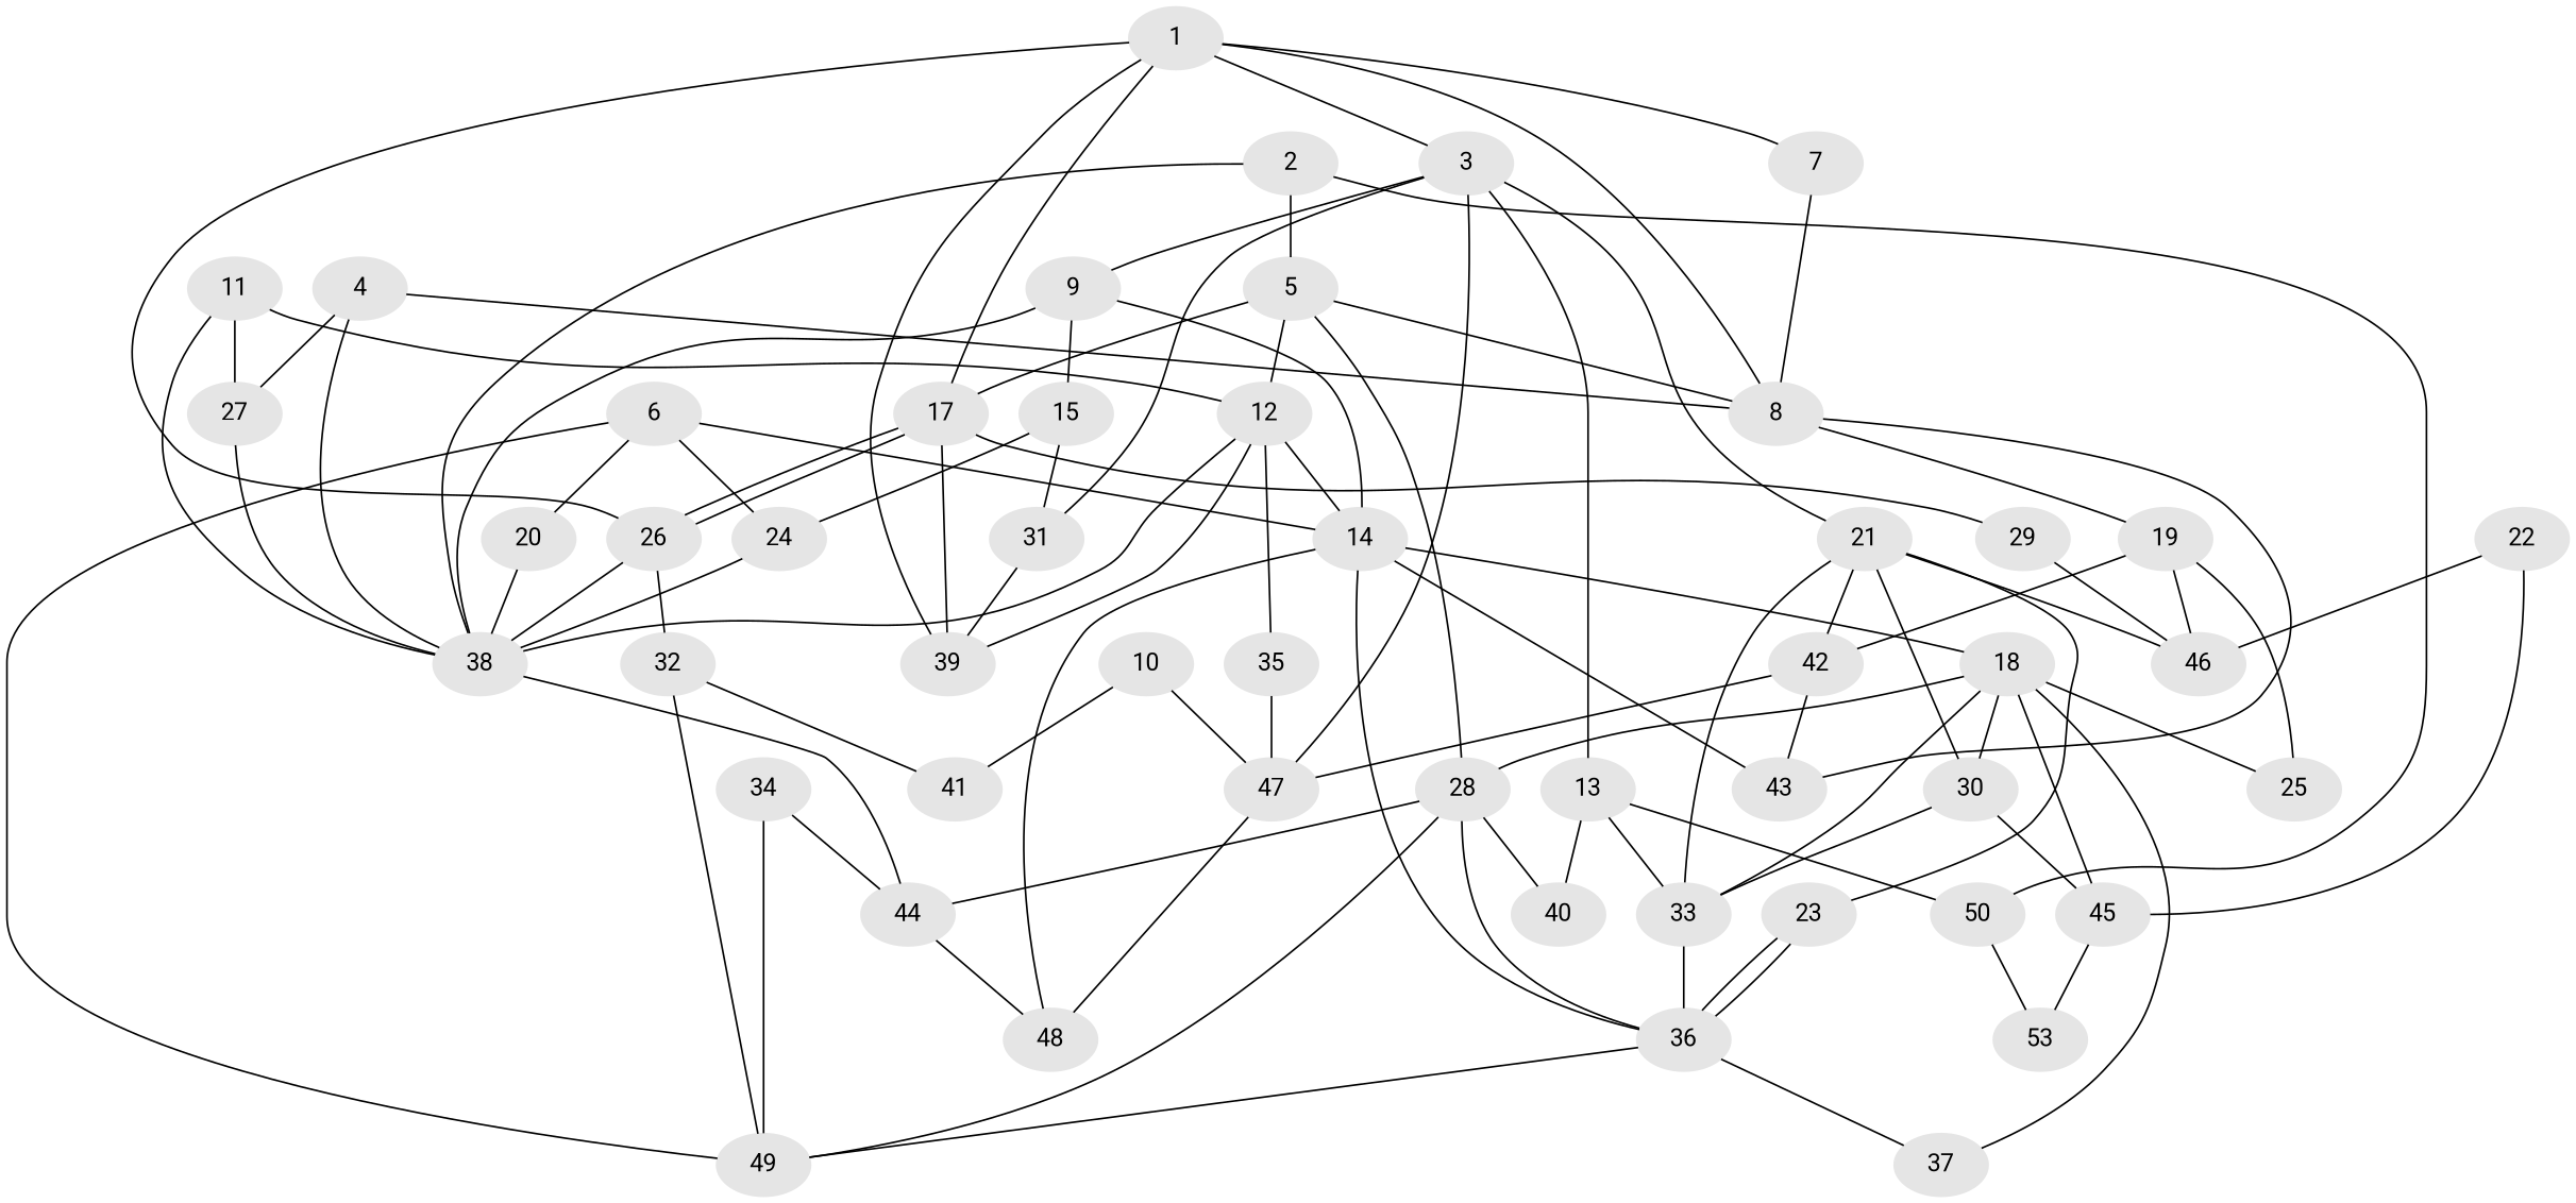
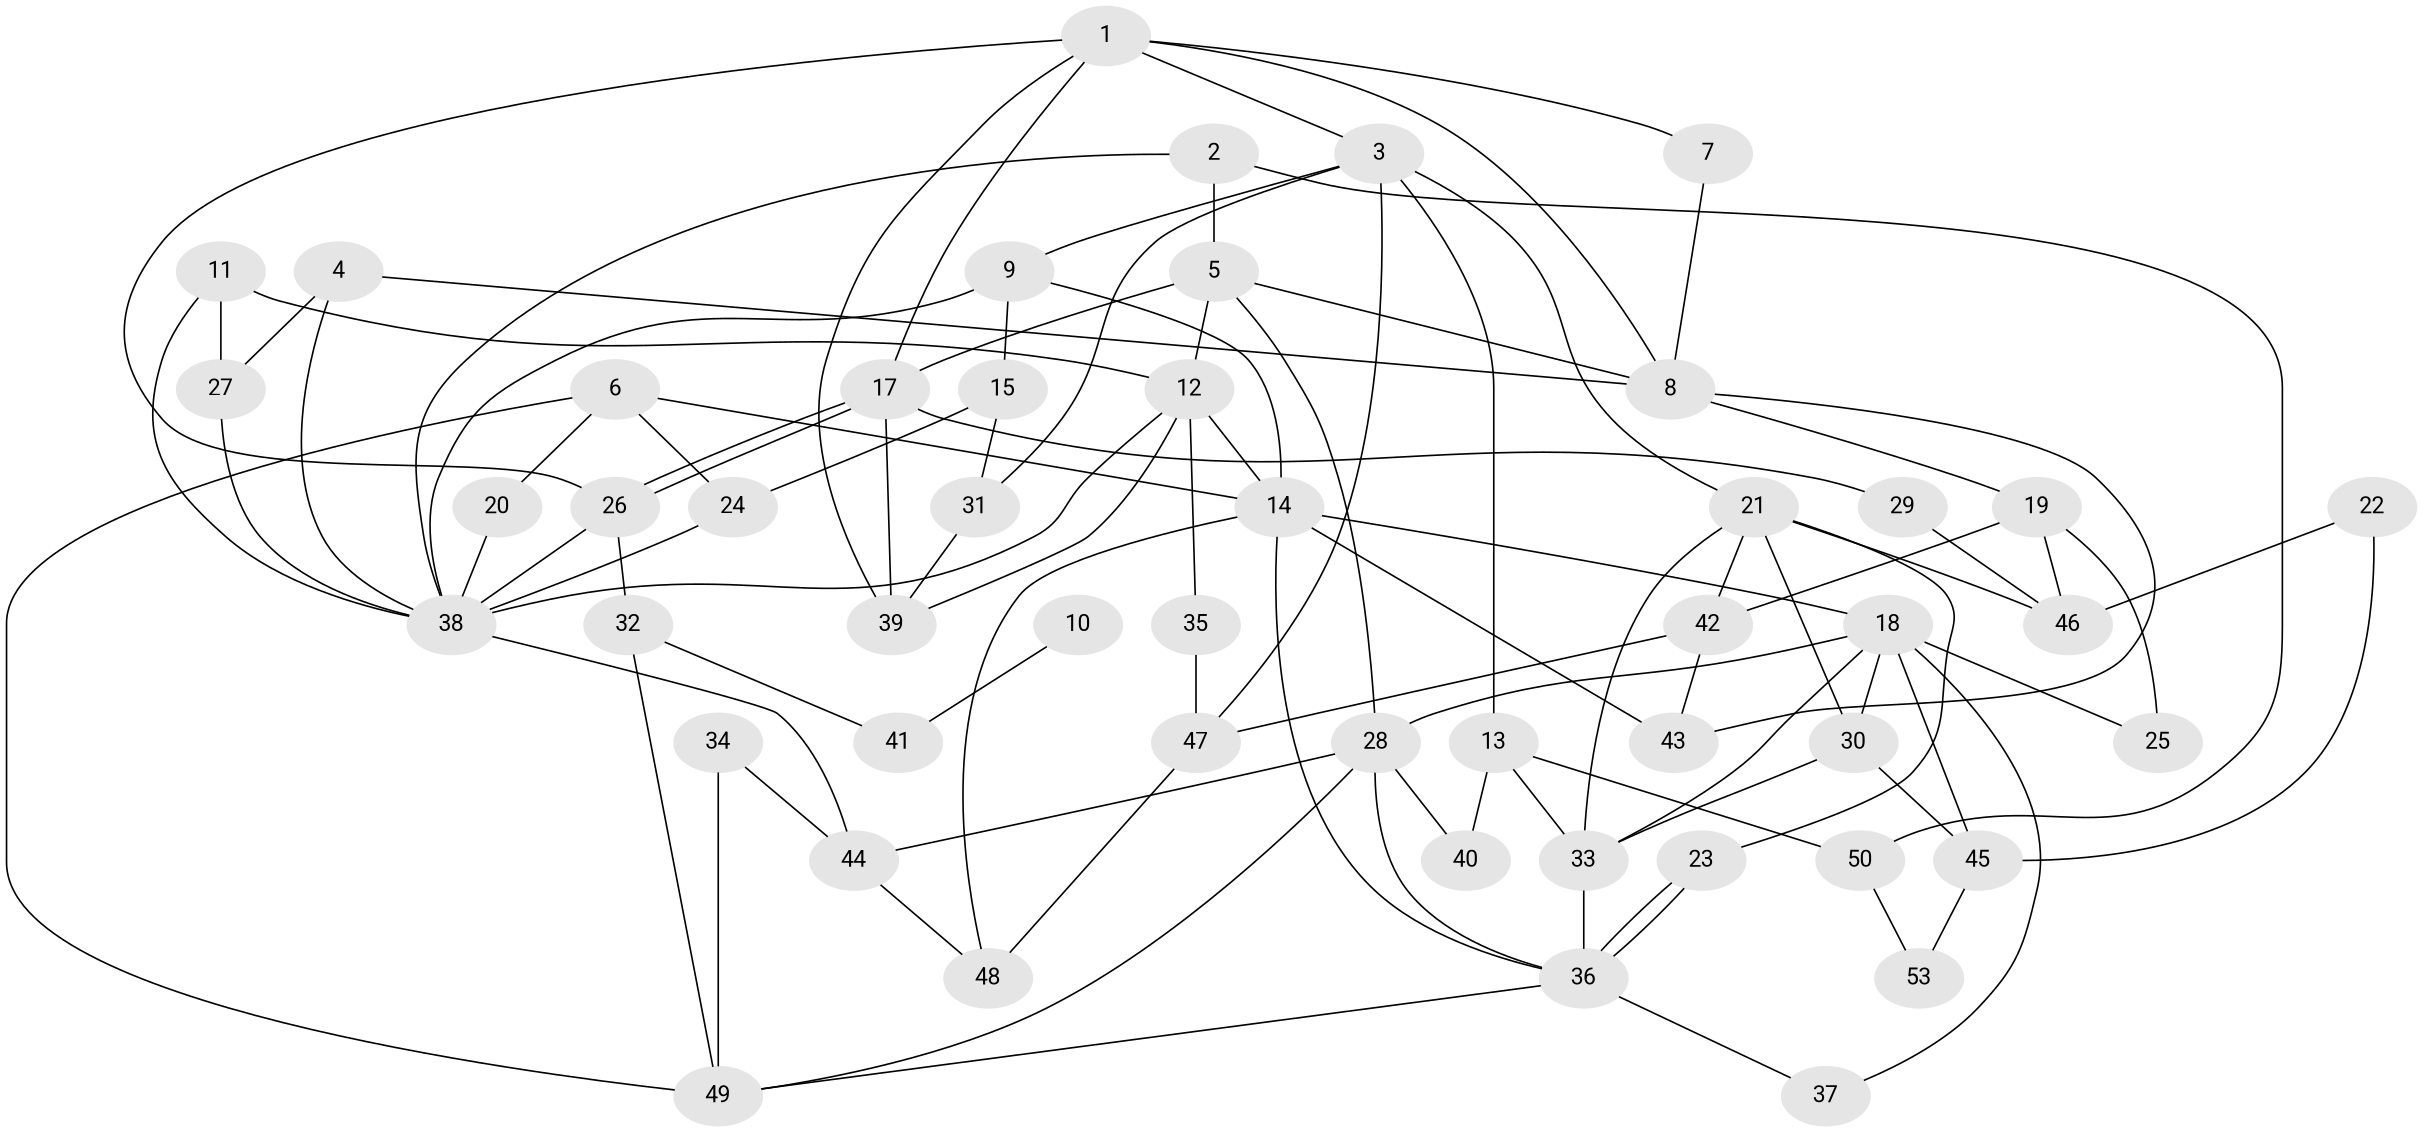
  graph {
    fontname=Roboto
    node [color=gray90 fontname=Roboto style=filled]
    edge [fontname=Roboto]
    1
    3
    7
    8
    17
    26
    39
    9
    13
    21
    31
    47
    19
    43
    29
    38
    32
    2
    5
    50
    12
    28
    44
    n24 [label=53]
    14
    15
    33
    40
    30
    42
    46
    23
    48
    4
    27
    35
    49
    36
    6
    20
    24
    18
    25
    10
    41
    11
    37
    45
    22
    34
    1 -- 3
    1 -- 7
    1 -- 8
    1 -- 17
    1 -- 26
    1 -- 39
    3 -- 9
    3 -- 13
    3 -- 21
    3 -- 31
    3 -- 47
    7 -- 8
    8 -- 19
    8 -- 43
    17 -- 26
    17 -- 26
    17 -- 39
    17 -- 29
    26 -- 38
    26 -- 32
    9 -- 38
    9 -- 14
    9 -- 15
    13 -- 50
    13 -- 33
    13 -- 40
    21 -- 33
    21 -- 30
    21 -- 42
    21 -- 46
    21 -- 23
    31 -- 39
    47 -- 48
    19 -- 42
    19 -- 46
    19 -- 25
    29 -- 46
    38 -- 44
    32 -- 49
    32 -- 41
    2 -- 38
    2 -- 5
    2 -- 50
    5 -- 8
    5 -- 17
    5 -- 12
    5 -- 28
    50 -- n24
    12 -- 39
    12 -- 38
    12 -- 14
    12 -- 35
    28 -- 44
    28 -- 40
    28 -- 49
    28 -- 36
    44 -- 48
    14 -- 43
    14 -- 48
    14 -- 36
    14 -- 18
    15 -- 31
    15 -- 24
    33 -- 36
    30 -- 33
    30 -- 45
    42 -- 47
    42 -- 43
    23 -- 36
    23 -- 36
    4 -- 8
    4 -- 38
    4 -- 27
    27 -- 38
    35 -- 47
    36 -- 49
    36 -- 37
    6 -- 14
    6 -- 49
    6 -- 20
    6 -- 24
    20 -- 38
    24 -- 38
    18 -- 28
    18 -- 33
    18 -- 30
    18 -- 25
    18 -- 37
    18 -- 45
-   10 -- 47
    10 -- 41
    11 -- 38
    11 -- 12
    11 -- 27
    45 -- n24
    22 -- 46
    22 -- 45
    34 -- 44
    34 -- 49
  }
